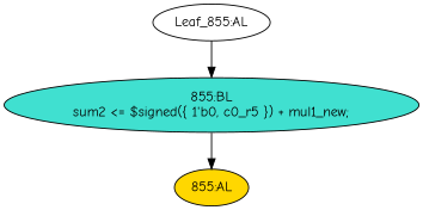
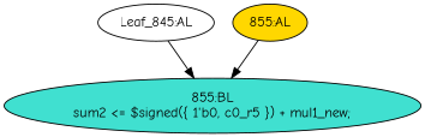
  strict digraph {
    fontname="Comic Neue"
    node [fontname="Comic Neue" style=filled]
    edge [cond="[]" fontname="Comic Neue" lineno=None]
    n1 [ast="<pyverilog.vparser.ast.Block object at 0x7f407858afd0>" fillcolor=turquoise label="855:BL\nsum2 <= $signed({ 1'b0, c0_r5 }) + mul1_new;" statements="[<pyverilog.vparser.ast.NonblockingSubstitution object at 0x7f407858ad50>]" typ=Block]
-   n2 [def_var="['sum2']" label="Leaf_855:AL" style=""]
+   n2 [def_var="['sum2']" label="Leaf_845:AL" style=""]
    n3 [ast="<pyverilog.vparser.ast.Always object at 0x7f4078504050>" clk_sens=True fillcolor=gold label="855:AL" sens="['clk']" statements="[]" typ=Always use_var="['mul1_new', 'c0_r5']"]
    n2 -> n1
-   n1 -> n3
+   n3 -> n1
  }
